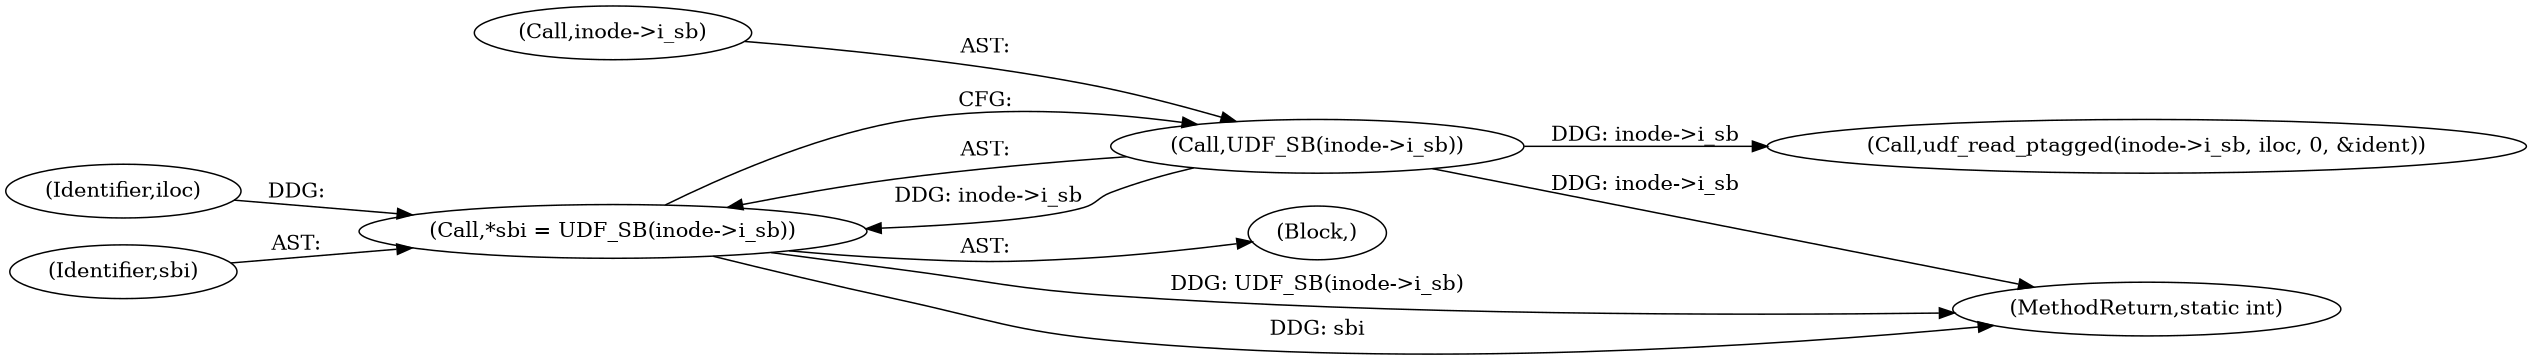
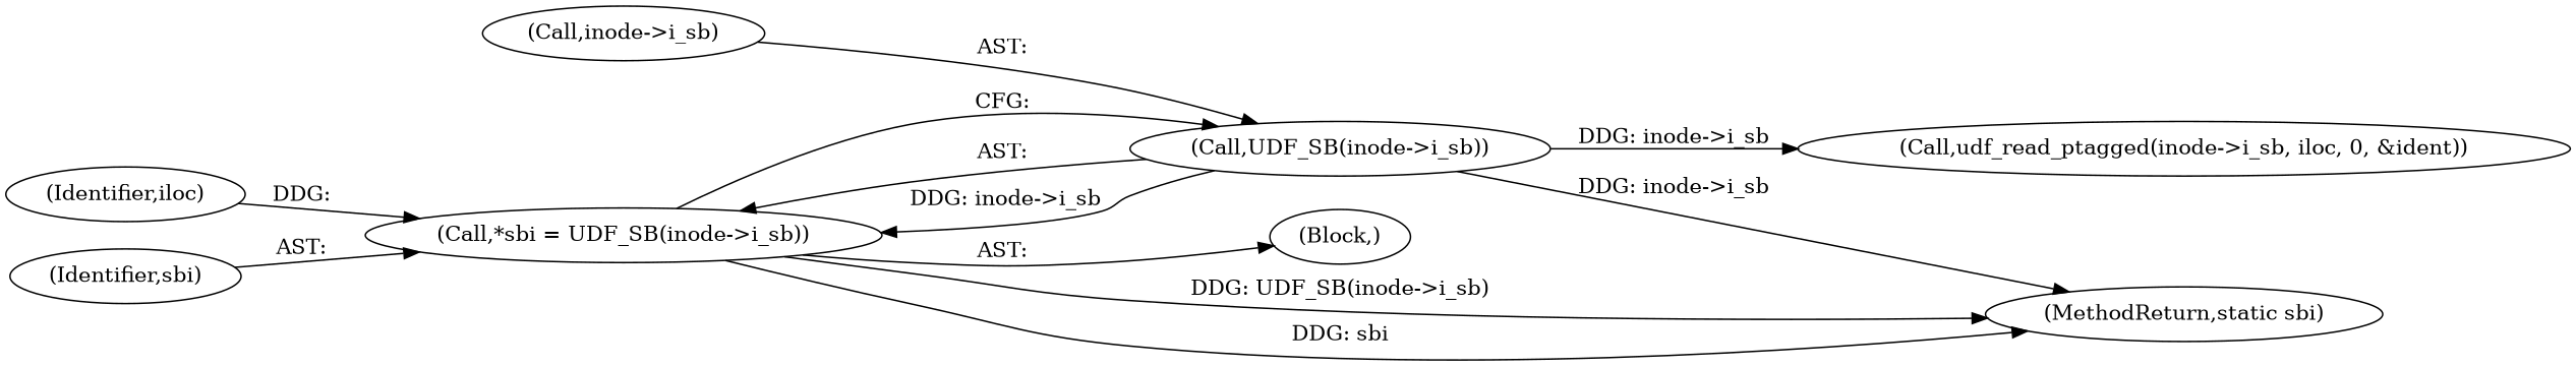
  digraph {
    rankdir=LR
    n1 [label="(Call,*sbi = UDF_SB(inode->i_sb))"]
    n2 [label="(Call,UDF_SB(inode->i_sb))"]
    n3 [label="(Block,)"]
-   n4 [label="(MethodReturn,static int)"]
+   n4 [label="(MethodReturn,static sbi)"]
    n5 [label="(Call,udf_read_ptagged(inode->i_sb, iloc, 0, &ident))"]
    n6 [label="(Call,inode->i_sb)"]
    n7 [label="(Identifier,iloc)"]
    n8 [label="(Identifier,sbi)"]
    n1 -> n2 [label="CFG: "]
    n1 -> n3 [label="AST: "]
    n1 -> n4 [label="DDG: UDF_SB(inode->i_sb)"]
    n1 -> n4 [label="DDG: sbi"]
    n2 -> n1 [label="AST: "]
    n2 -> n1 [label="DDG: inode->i_sb"]
    n2 -> n4 [label="DDG: inode->i_sb"]
    n2 -> n5 [label="DDG: inode->i_sb"]
    n6 -> n2 [label="AST: "]
    n7 -> n1 [label="DDG: "]
    n8 -> n1 [label="AST: "]
  }
